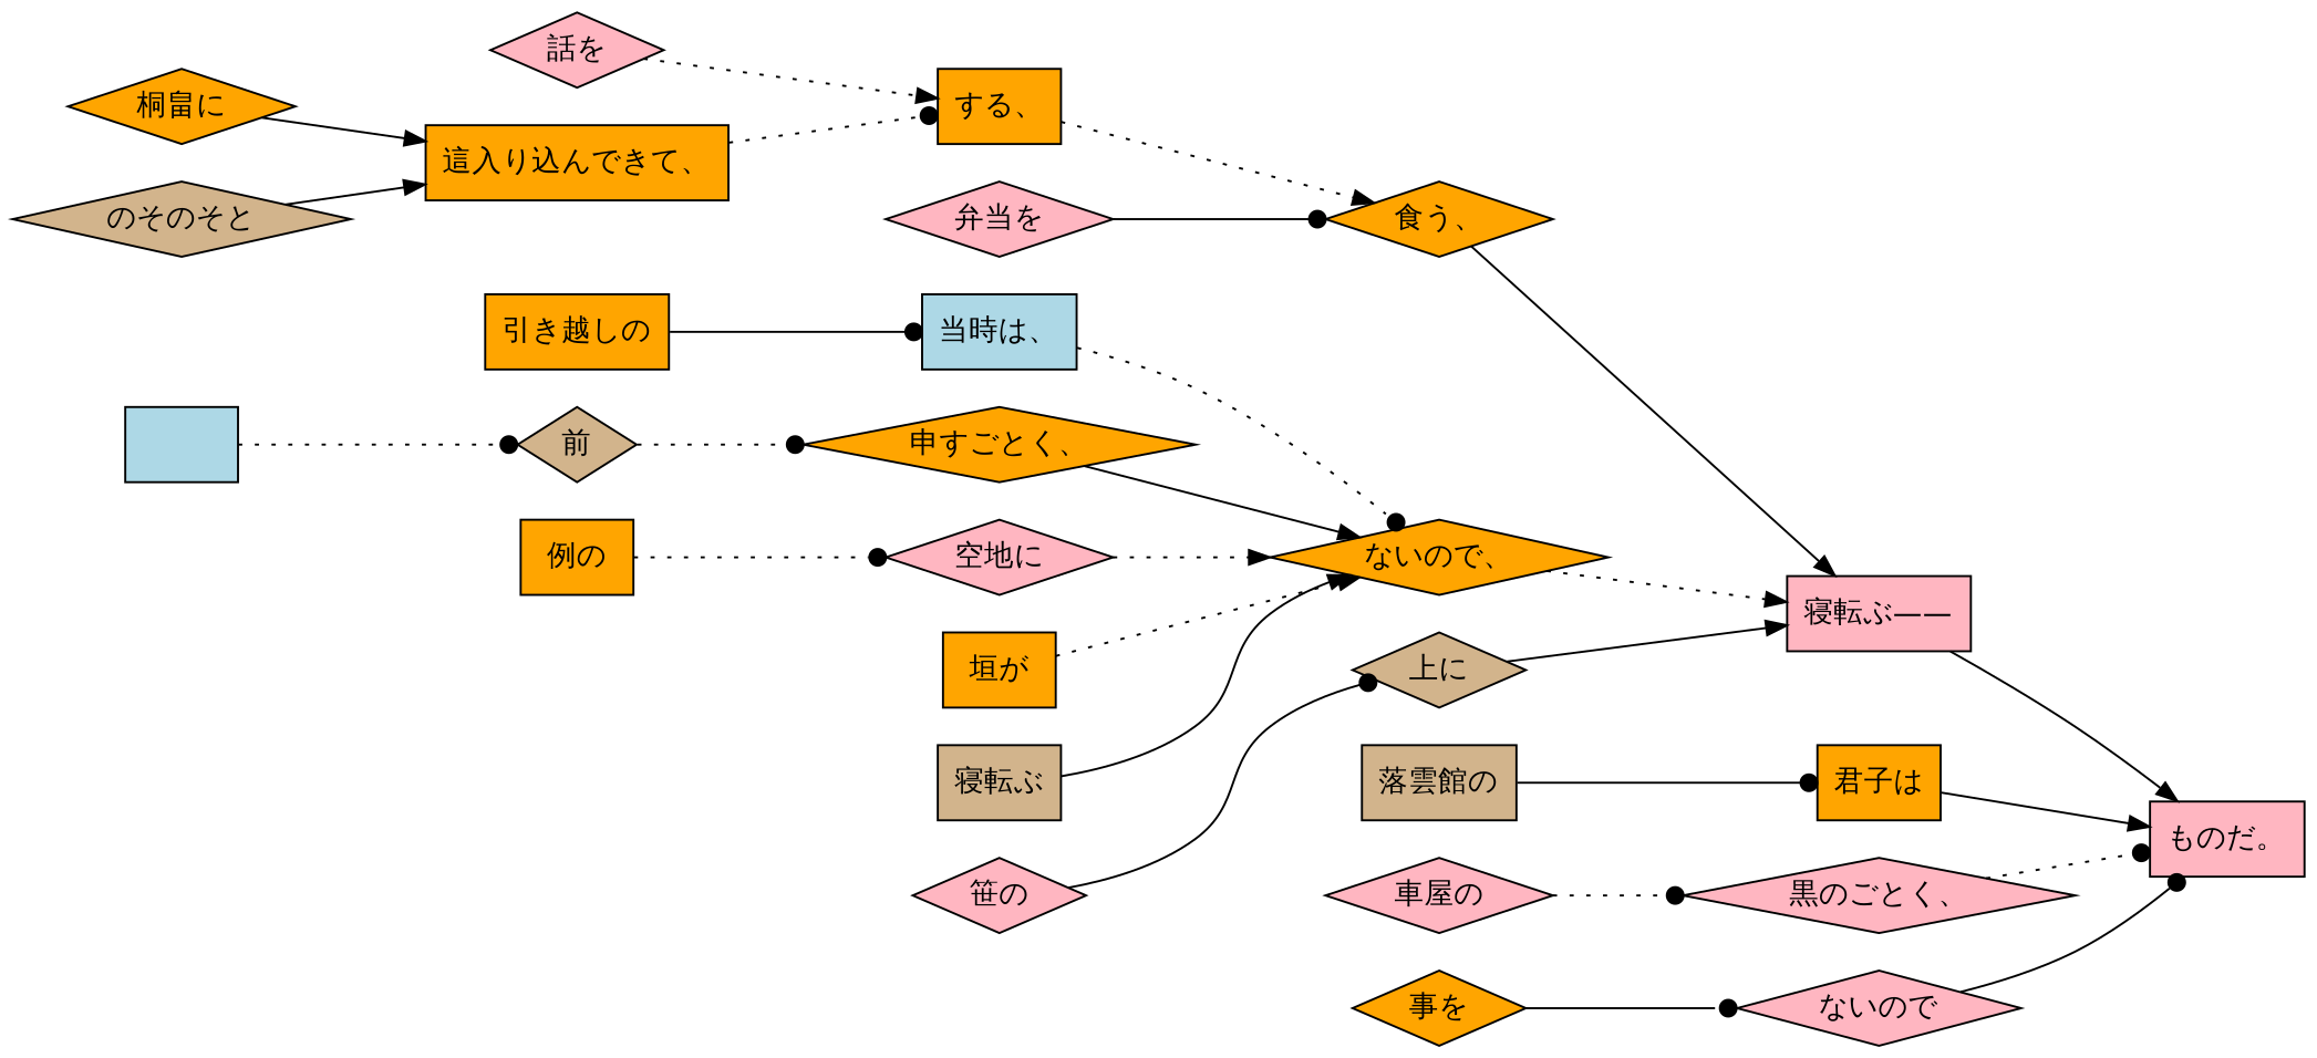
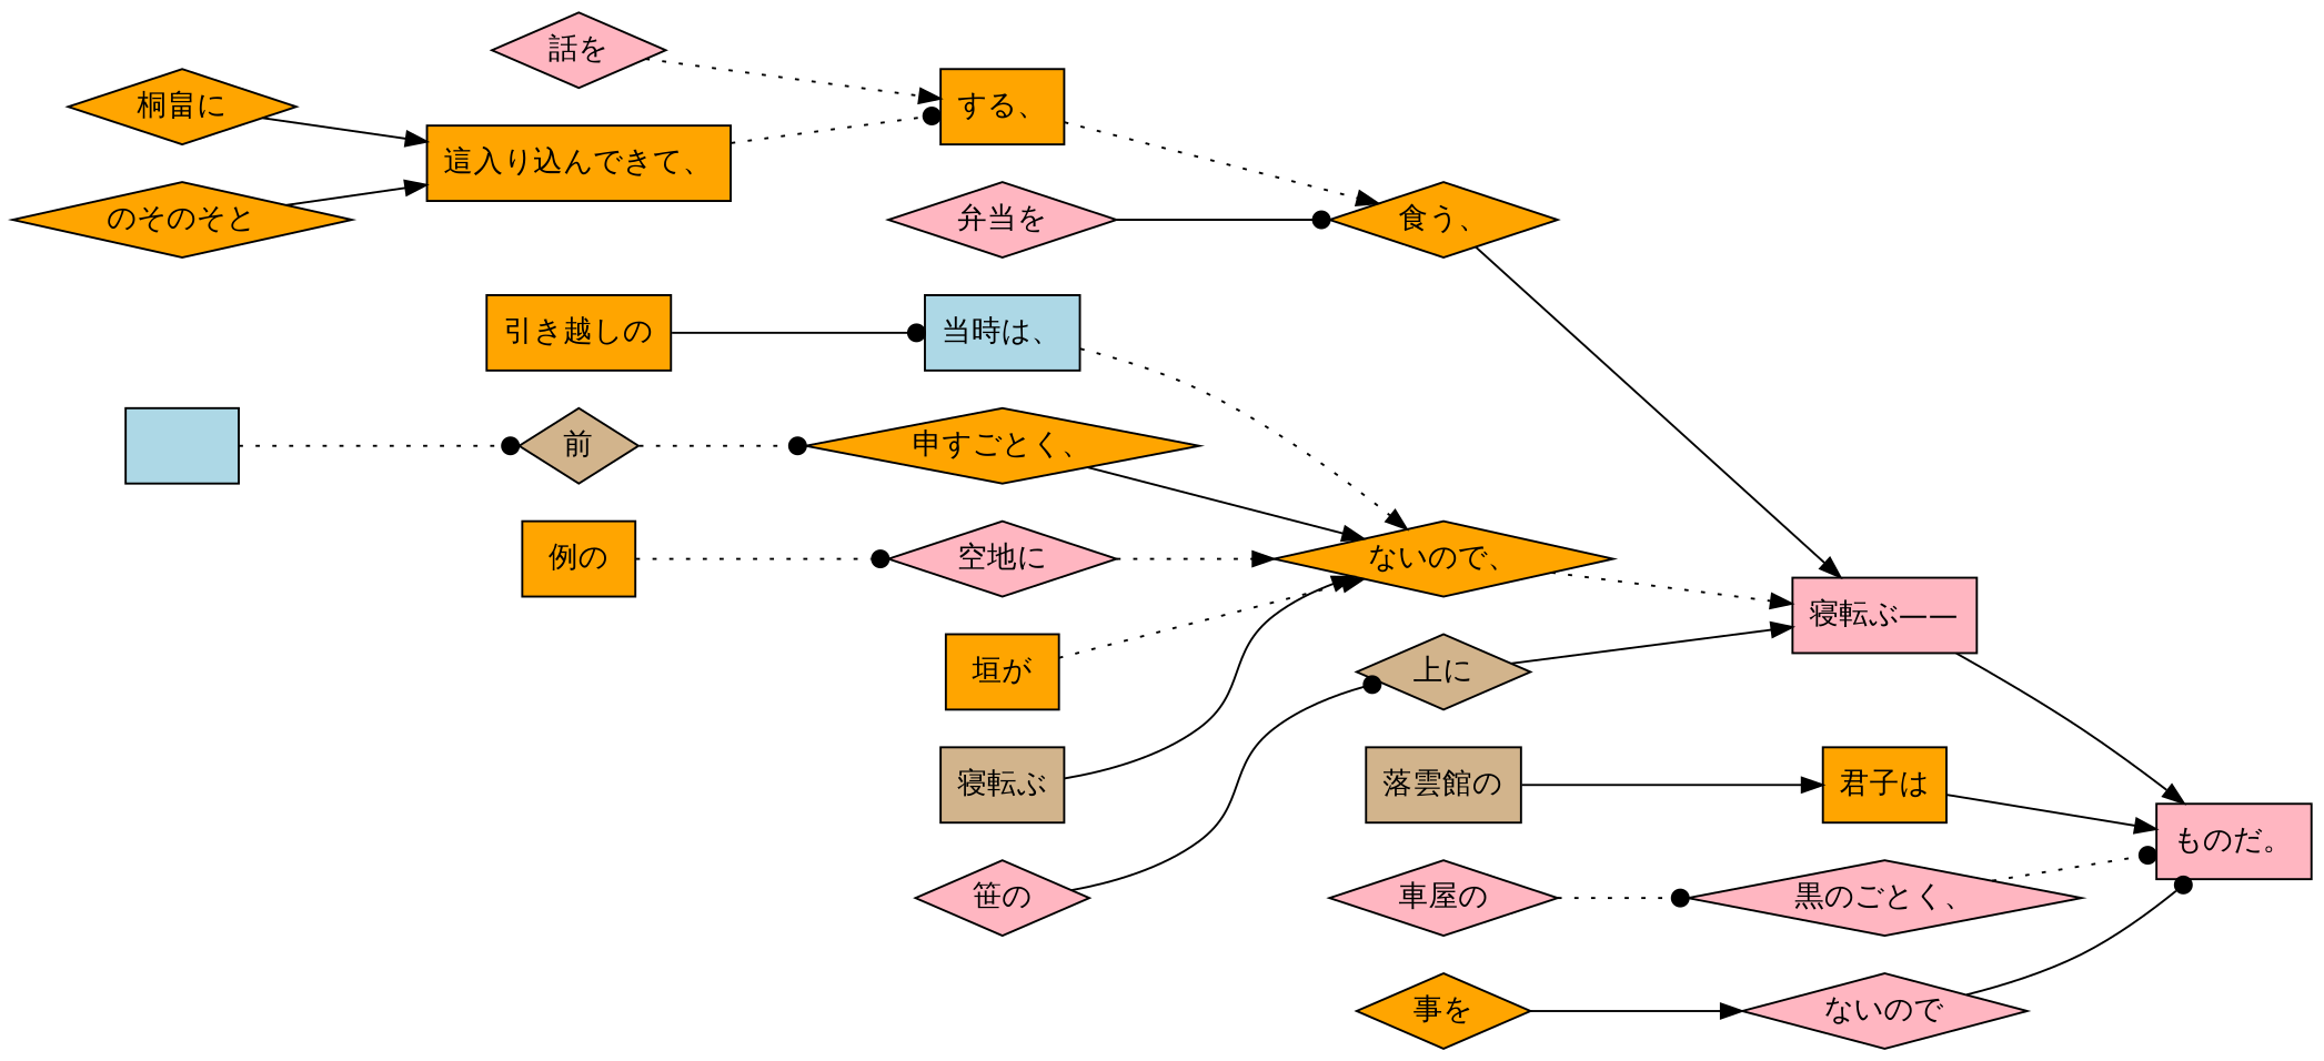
  digraph {
    rankdir=LR
    node [fillcolor=orange shape=diamond style=filled]
    edge [arrowhead=normal style=solid]
    n1 [fillcolor=lightblue label="　" shape=box]
    n2 [fillcolor=tan label="前"]
    n3 [label="申すごとく、"]
    n4 [label="ないので、"]
    n5 [fillcolor=lightpink label="寝転ぶ——" shape=box]
    n6 [fillcolor=tan label="寝転ぶ" shape=box]
    n7 [label="引き越しの" shape=box]
    n8 [fillcolor=lightblue label="当時は、" shape=box]
    n9 [label="例の" shape=box]
    n10 [fillcolor=lightpink label="空地に"]
    n11 [label="垣が" shape=box]
    n12 [fillcolor=lightpink label="ものだ。" shape=box]
    n13 [fillcolor=tan label="落雲館の" shape=box]
    n14 [label="君子は" shape=box]
    n15 [fillcolor=lightpink label="車屋の"]
    n16 [fillcolor=lightpink label="黒のごとく、"]
-   n17 [fillcolor=tan label="のそのそと"]
+   n17 [label="のそのそと"]
    n18 [label="這入り込んできて、" shape=box]
    n19 [label="する、" shape=box]
    n20 [label="桐畠に"]
    n21 [label="食う、"]
    n22 [fillcolor=lightpink label="話を"]
    n23 [fillcolor=lightpink label="弁当を"]
    n24 [fillcolor=lightpink label="笹の"]
    n25 [fillcolor=tan label="上に"]
    n26 [label="事を"]
    n27 [fillcolor=lightpink label="ないので"]
    n1 -> n2 [arrowhead=dot style=dotted]
    n2 -> n3 [arrowhead=dot style=dotted]
    n3 -> n4
    n4 -> n5 [style=dotted]
    n5 -> n12
    n6 -> n4
    n7 -> n8 [arrowhead=dot]
-   n8 -> n4 [arrowhead=dot style=dotted]
+   n8 -> n4 [style=dotted]
    n9 -> n10 [arrowhead=dot style=dotted]
    n10 -> n4 [style=dotted]
    n11 -> n4 [style=dotted]
-   n13 -> n14 [arrowhead=dot]
+   n13 -> n14
    n14 -> n12
    n15 -> n16 [arrowhead=dot style=dotted]
    n16 -> n12 [arrowhead=dot style=dotted]
    n17 -> n18
    n18 -> n19 [arrowhead=dot style=dotted]
    n19 -> n21 [style=dotted]
    n20 -> n18
    n21 -> n5
    n22 -> n19 [style=dotted]
    n23 -> n21 [arrowhead=dot]
    n24 -> n25 [arrowhead=dot]
    n25 -> n5
-   n26 -> n27 [arrowhead=dot]
+   n26 -> n27
    n27 -> n12 [arrowhead=dot]
  }
